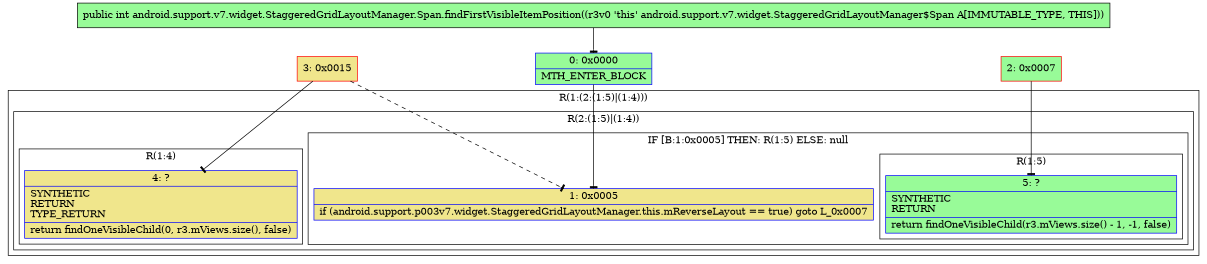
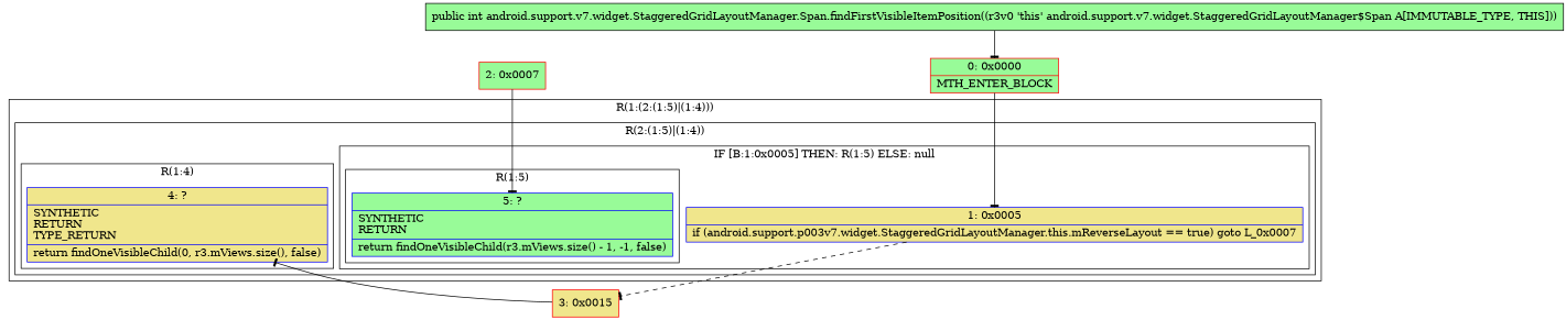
  digraph {
    node [color=blue fillcolor=palegreen shape=record style=filled]
    edge [arrowhead=tee]
    n1 [label="{5\:\ ?|SYNTHETIC\lRETURN\l|return findOneVisibleChild(r3.mViews.size() \- 1, \-1, false)\l}"]
    n2 [fillcolor=khaki label="{1\:\ 0x0005|if (android.support.p003v7.widget.StaggeredGridLayoutManager.this.mReverseLayout == true) goto L_0x0007\l}"]
    n3 [fillcolor=khaki label="{4\:\ ?|SYNTHETIC\lRETURN\lTYPE_RETURN\l|return findOneVisibleChild(0, r3.mViews.size(), false)\l}"]
    n4 [color=red fillcolor=khaki label="{3\:\ 0x0015}"]
    n5 [color=red label="{2\:\ 0x0007}"]
-   n6 [label="{0\:\ 0x0000|MTH_ENTER_BLOCK\l}"]
+   n6 [color=red label="{0\:\ 0x0000|MTH_ENTER_BLOCK\l}"]
    n7 [label="{public int android.support.v7.widget.StaggeredGridLayoutManager.Span.findFirstVisibleItemPosition((r3v0 'this' android.support.v7.widget.StaggeredGridLayoutManager$Span A[IMMUTABLE_TYPE, THIS])) }" color=""]
    subgraph cluster_1 {
      label="R(1:(2:(1:5)|(1:4)))"
      subgraph cluster_2 {
        label="R(2:(1:5)|(1:4))"
        subgraph cluster_3 {
          label="IF [B:1:0x0005] THEN: R(1:5) ELSE: null"
          n2
          subgraph cluster_4 {
            label="R(1:5)"
            n1
          }
        }
        subgraph cluster_5 {
          label="R(1:4)"
          n3
        }
      }
    }
-   n4 -> n2 [style=dashed]
+   n2 -> n4 [style=dashed]
    n4 -> n3
    n5 -> n1
    n6 -> n2
    n7 -> n6
  }
